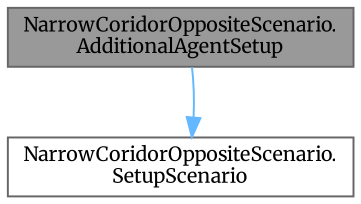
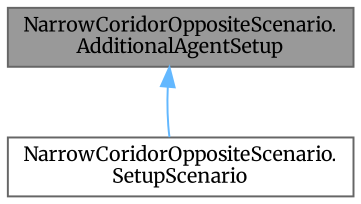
  digraph {
    rankdir=TB
    fontname=Merriweather
    node [fontname=Merriweather fontsize=10 shape=box style=filled]
    n1 [color=gray40 fillcolor=grey60 fontcolor=black height=0.2 label="NarrowCoridorOppositeScenario.\lAdditionalAgentSetup" width=0.4]
    n2 [color=grey40 fillcolor=white height=0.2 label="NarrowCoridorOppositeScenario.\lSetupScenario" width=0.4]
-   n2 -> n1 [color=steelblue1 dir=back fontname=Merriweather fontsize=10 labelfontname=Helvetica labelfontsize=10 style=solid]
+   n1 -> n2 [color=steelblue1 dir=back fontname=Merriweather fontsize=10 labelfontname=Helvetica labelfontsize=10 style=solid]
  }
